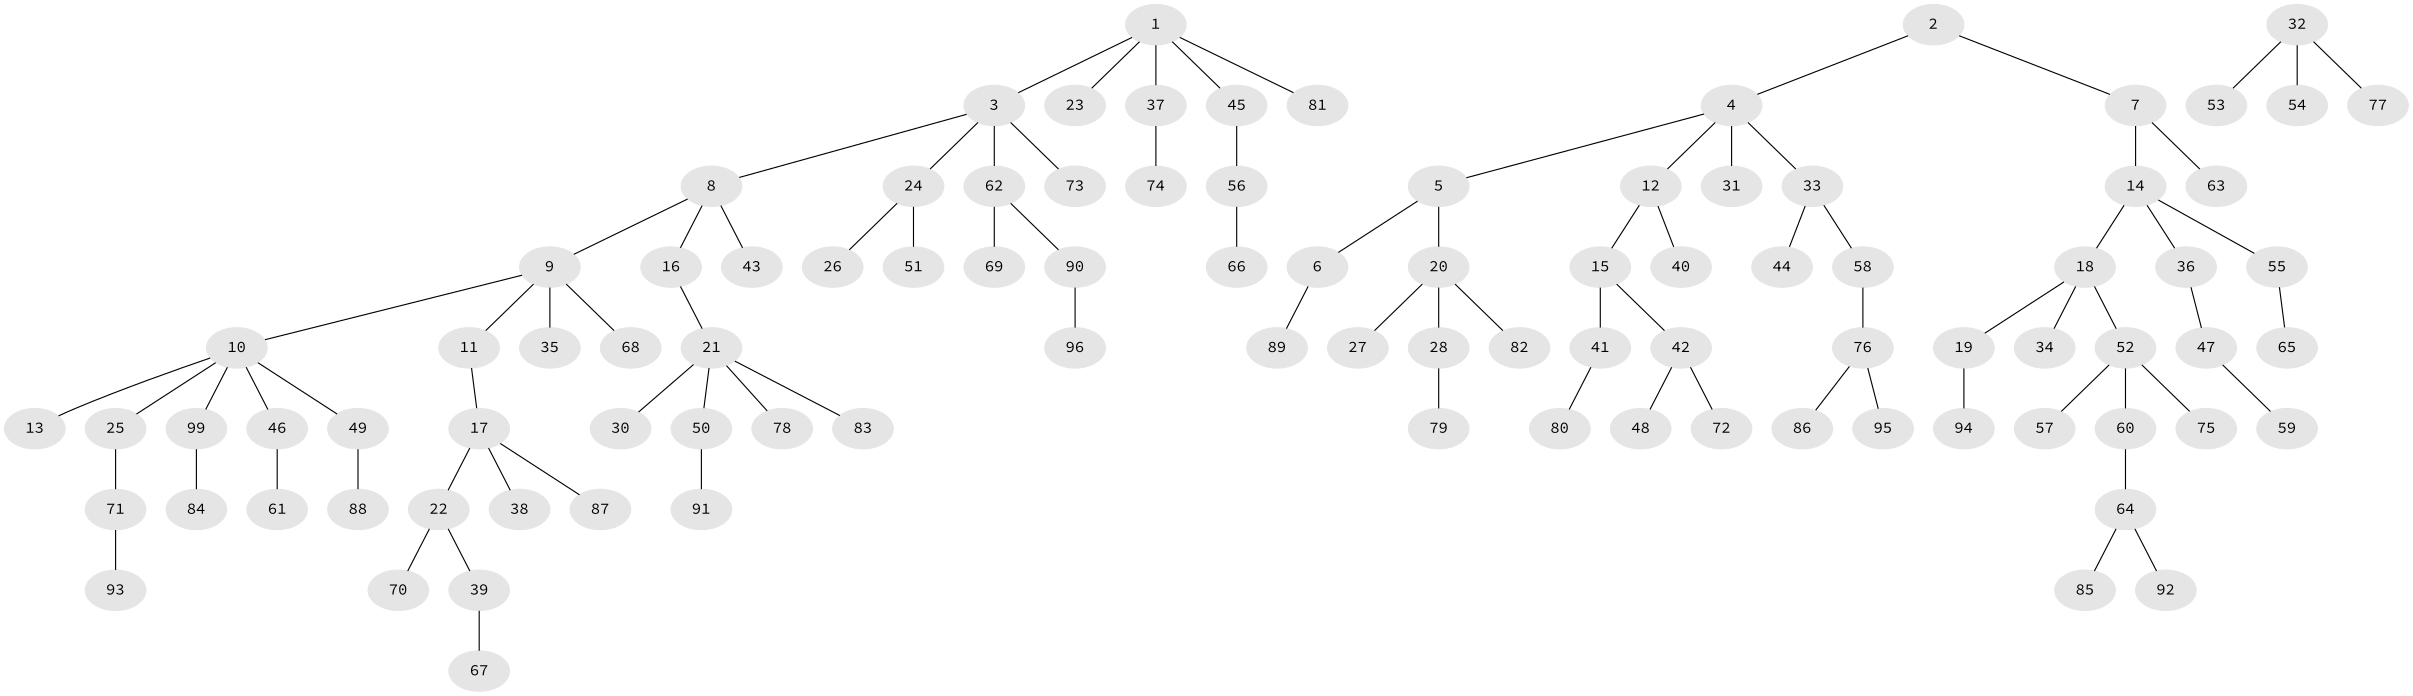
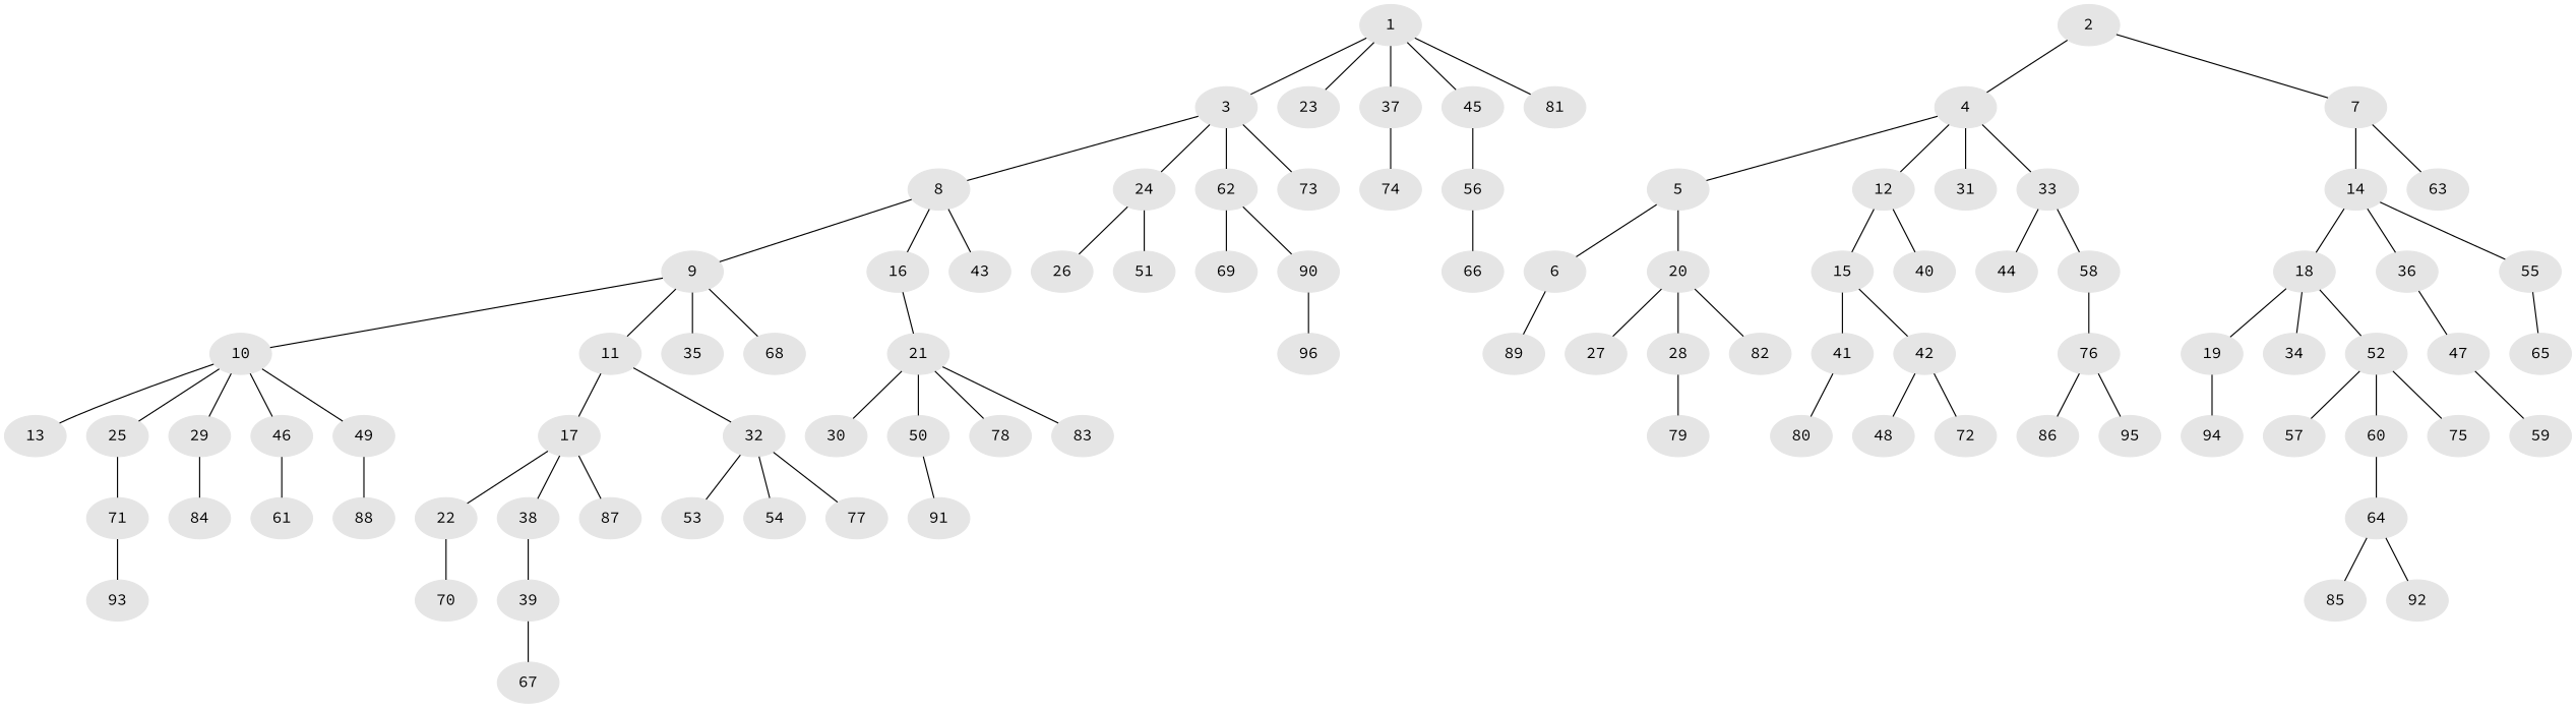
  graph {
    fontname="Source Code Pro"
    node [color=gray90 fontname="Source Code Pro" style=filled]
    edge [fontname="Source Code Pro"]
    1
    3
    23
    37
    45
    81
    2
    4
    7
    8
    24
    62
    73
    74
    56
    5
    12
    31
    33
    14
    63
    9
    16
    43
    26
    51
    69
    90
    6
    20
    15
    40
    44
    58
    89
    27
    28
    82
    18
    36
    55
    10
    11
    35
    68
    21
    13
    25
-   29 [label=99]
+   29
    46
    49
    17
    32
    71
    84
    61
    88
    22
    38
    87
    53
    54
    77
    41
    42
    19
    34
    52
    47
    65
    80
    48
    72
    30
    50
    78
    83
    70
    39
    94
    57
    60
    75
    79
    91
    93
    76
    59
    67
    66
    64
    86
    95
    85
    92
    96
    1 -- 3
    1 -- 23
    1 -- 37
    1 -- 45
    1 -- 81
    3 -- 8
    3 -- 24
    3 -- 62
    3 -- 73
    37 -- 74
    45 -- 56
    2 -- 4
    2 -- 7
    4 -- 5
    4 -- 12
    4 -- 31
    4 -- 33
    7 -- 14
    7 -- 63
    8 -- 9
    8 -- 16
    8 -- 43
    24 -- 26
    24 -- 51
    62 -- 69
    62 -- 90
    56 -- 66
    5 -- 6
    5 -- 20
    12 -- 15
    12 -- 40
    33 -- 44
    33 -- 58
    14 -- 18
    14 -- 36
    14 -- 55
    9 -- 10
    9 -- 11
    9 -- 35
    9 -- 68
    16 -- 21
    90 -- 96
    6 -- 89
    20 -- 27
    20 -- 28
    20 -- 82
    15 -- 41
    15 -- 42
    58 -- 76
    28 -- 79
    18 -- 19
    18 -- 34
    18 -- 52
    36 -- 47
    55 -- 65
    10 -- 13
    10 -- 25
    10 -- 29
    10 -- 46
    10 -- 49
    11 -- 17
+   11 -- 32
    21 -- 30
    21 -- 50
    21 -- 78
    21 -- 83
    25 -- 71
    29 -- 84
    46 -- 61
    49 -- 88
    17 -- 22
    17 -- 38
    17 -- 87
    32 -- 53
    32 -- 54
    32 -- 77
    71 -- 93
    22 -- 70
-   22 -- 39
+   38 -- 39
    41 -- 80
    42 -- 48
    42 -- 72
    19 -- 94
    52 -- 57
    52 -- 60
    52 -- 75
    47 -- 59
    50 -- 91
    39 -- 67
    60 -- 64
    76 -- 86
    76 -- 95
    64 -- 85
    64 -- 92
  }
